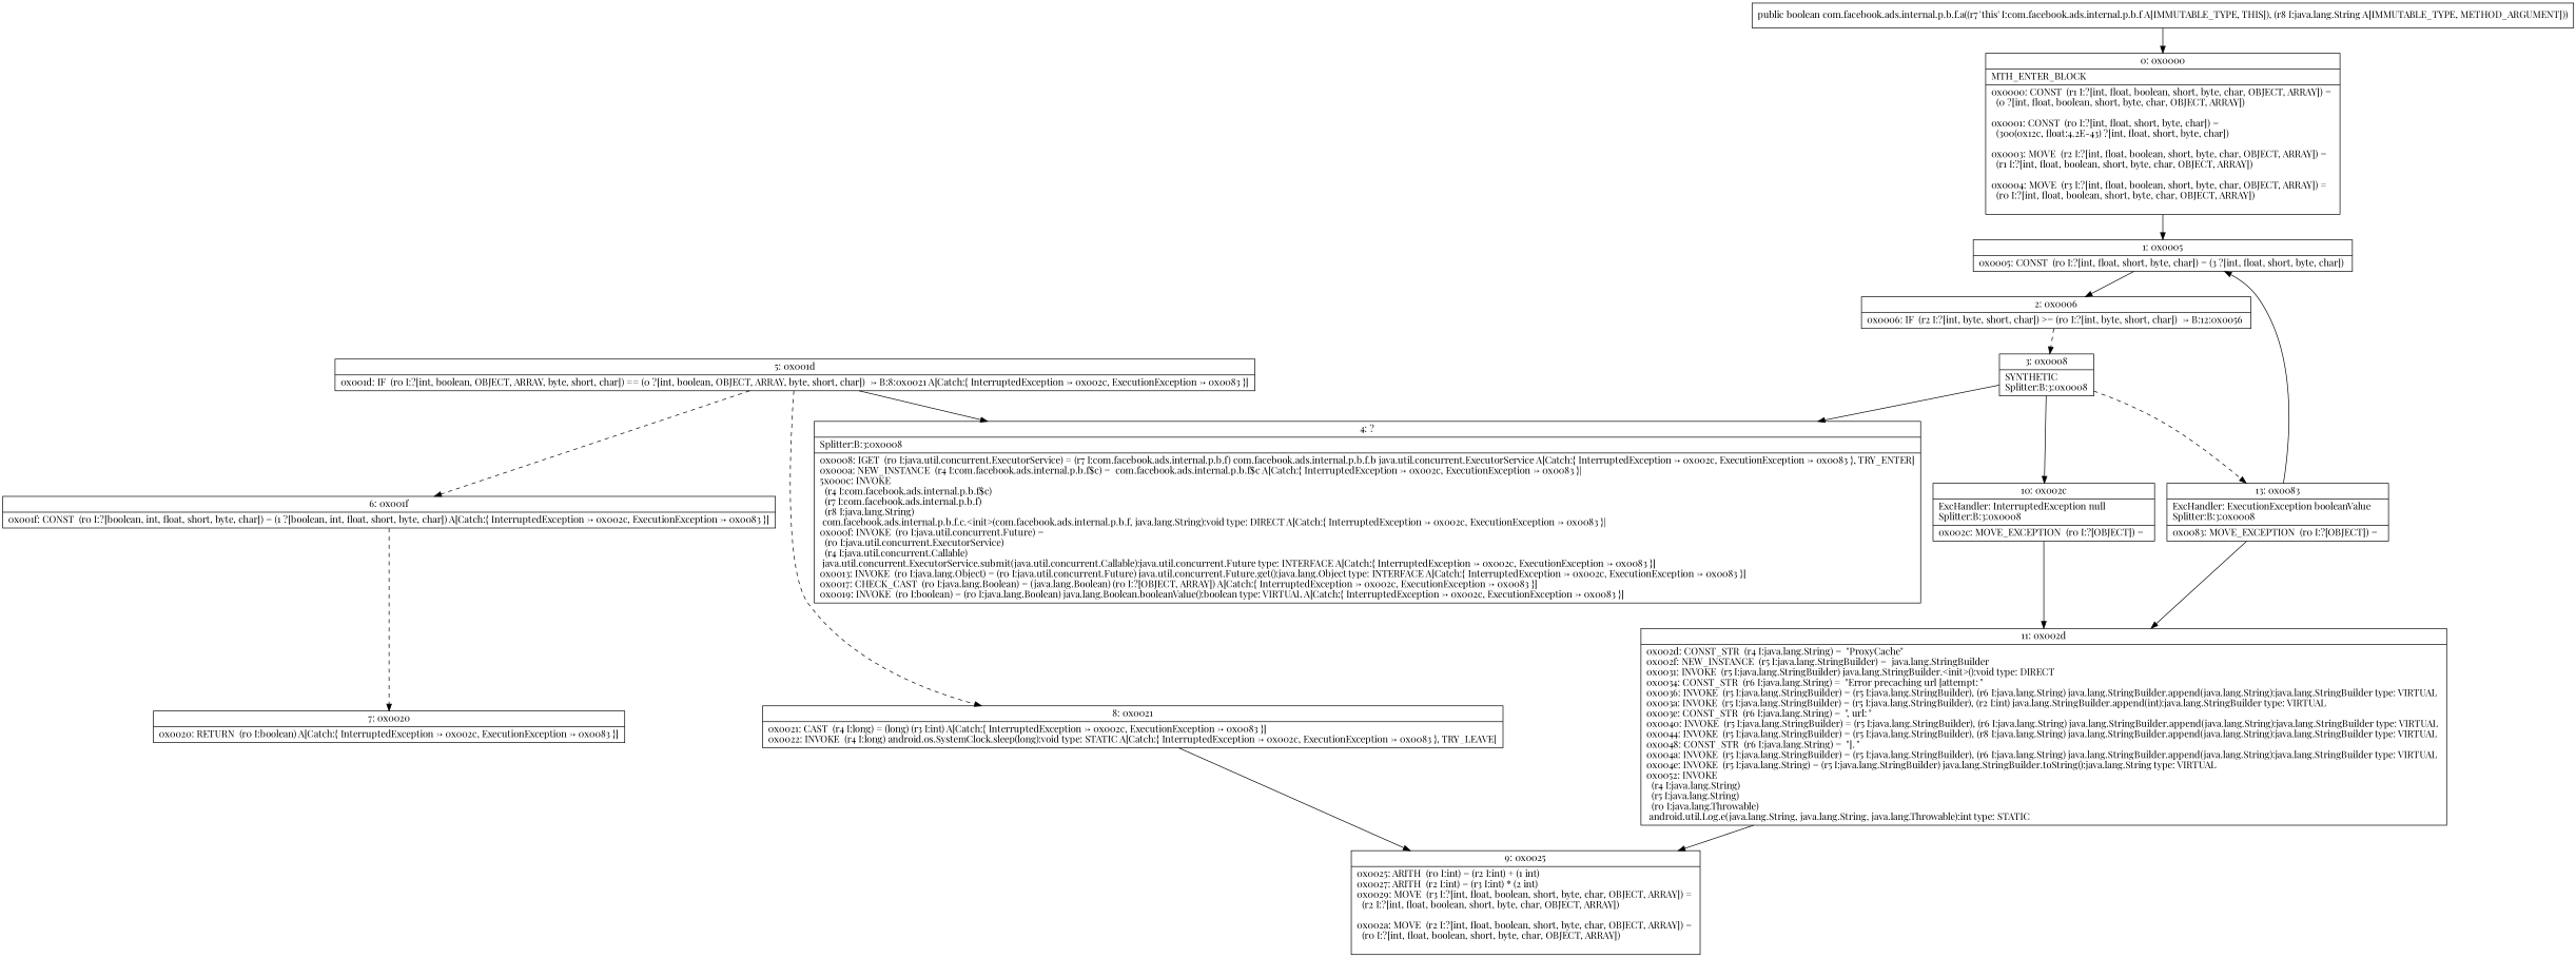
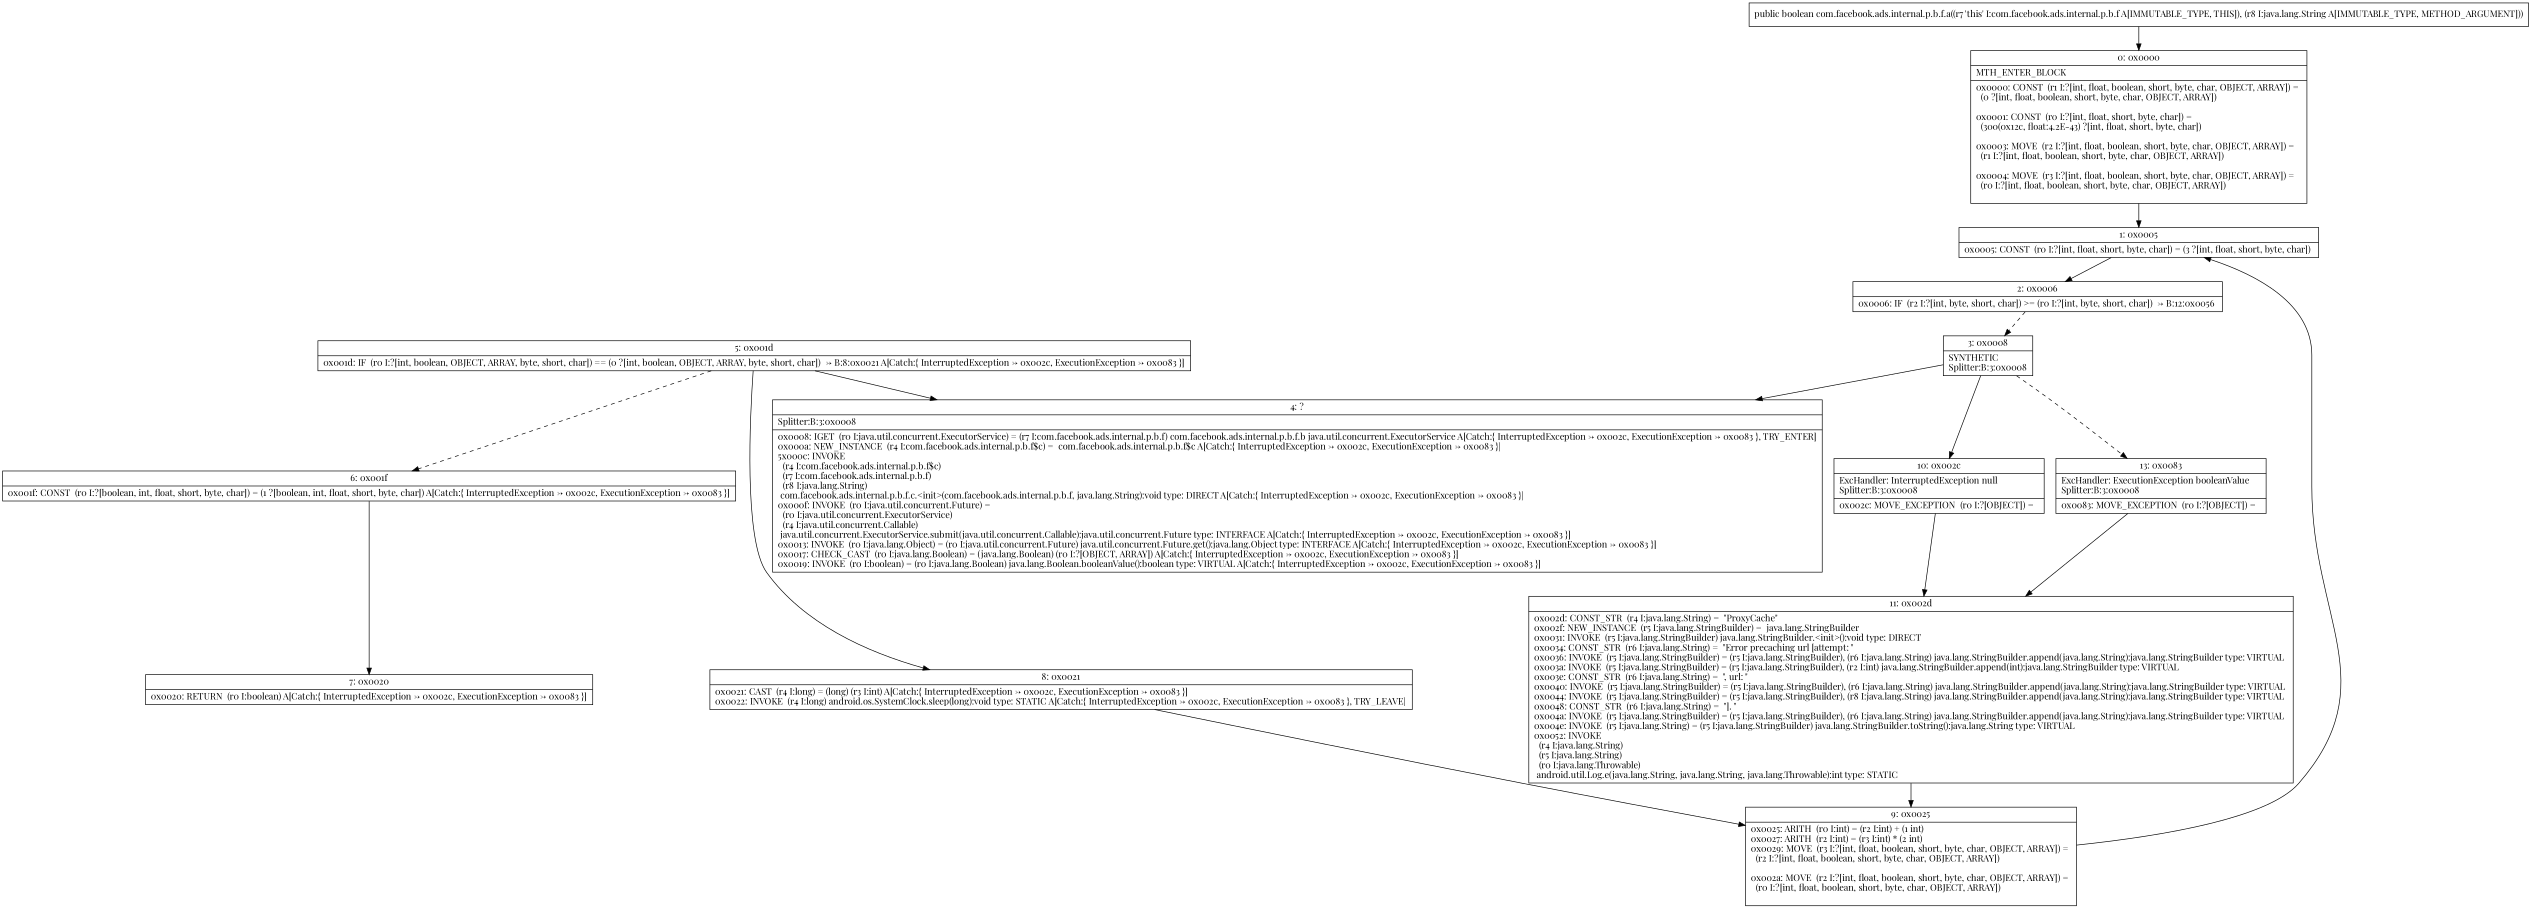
  digraph {
    fontname="Playfair Display"
    node [fontname="Playfair Display" shape=record]
    edge [fontname="Playfair Display"]
    n1 [label="{0\:\ 0x0000|MTH_ENTER_BLOCK\l|0x0000: CONST  (r1 I:?[int, float, boolean, short, byte, char, OBJECT, ARRAY]) = \l  (0 ?[int, float, boolean, short, byte, char, OBJECT, ARRAY])\l \l0x0001: CONST  (r0 I:?[int, float, short, byte, char]) = \l  (300(0x12c, float:4.2E\-43) ?[int, float, short, byte, char])\l \l0x0003: MOVE  (r2 I:?[int, float, boolean, short, byte, char, OBJECT, ARRAY]) = \l  (r1 I:?[int, float, boolean, short, byte, char, OBJECT, ARRAY])\l \l0x0004: MOVE  (r3 I:?[int, float, boolean, short, byte, char, OBJECT, ARRAY]) = \l  (r0 I:?[int, float, boolean, short, byte, char, OBJECT, ARRAY])\l \l}"]
    n2 [label="{1\:\ 0x0005|0x0005: CONST  (r0 I:?[int, float, short, byte, char]) = (3 ?[int, float, short, byte, char]) \l}"]
    n3 [label="{2\:\ 0x0006|0x0006: IF  (r2 I:?[int, byte, short, char]) \>= (r0 I:?[int, byte, short, char])  \-\> B:12:0x0056 \l}"]
    n4 [label="{3\:\ 0x0008|SYNTHETIC\lSplitter:B:3:0x0008\l}"]
    n5 [label="{4\:\ ?|Splitter:B:3:0x0008\l|0x0008: IGET  (r0 I:java.util.concurrent.ExecutorService) = (r7 I:com.facebook.ads.internal.p.b.f) com.facebook.ads.internal.p.b.f.b java.util.concurrent.ExecutorService A[Catch:\{ InterruptedException \-\> 0x002c, ExecutionException \-\> 0x0083 \}, TRY_ENTER]\l0x000a: NEW_INSTANCE  (r4 I:com.facebook.ads.internal.p.b.f$c) =  com.facebook.ads.internal.p.b.f$c A[Catch:\{ InterruptedException \-\> 0x002c, ExecutionException \-\> 0x0083 \}]\l5x000c: INVOKE  \l  (r4 I:com.facebook.ads.internal.p.b.f$c)\l  (r7 I:com.facebook.ads.internal.p.b.f)\l  (r8 I:java.lang.String)\l com.facebook.ads.internal.p.b.f.c.\<init\>(com.facebook.ads.internal.p.b.f, java.lang.String):void type: DIRECT A[Catch:\{ InterruptedException \-\> 0x002c, ExecutionException \-\> 0x0083 \}]\l0x000f: INVOKE  (r0 I:java.util.concurrent.Future) = \l  (r0 I:java.util.concurrent.ExecutorService)\l  (r4 I:java.util.concurrent.Callable)\l java.util.concurrent.ExecutorService.submit(java.util.concurrent.Callable):java.util.concurrent.Future type: INTERFACE A[Catch:\{ InterruptedException \-\> 0x002c, ExecutionException \-\> 0x0083 \}]\l0x0013: INVOKE  (r0 I:java.lang.Object) = (r0 I:java.util.concurrent.Future) java.util.concurrent.Future.get():java.lang.Object type: INTERFACE A[Catch:\{ InterruptedException \-\> 0x002c, ExecutionException \-\> 0x0083 \}]\l0x0017: CHECK_CAST  (r0 I:java.lang.Boolean) = (java.lang.Boolean) (r0 I:?[OBJECT, ARRAY]) A[Catch:\{ InterruptedException \-\> 0x002c, ExecutionException \-\> 0x0083 \}]\l0x0019: INVOKE  (r0 I:boolean) = (r0 I:java.lang.Boolean) java.lang.Boolean.booleanValue():boolean type: VIRTUAL A[Catch:\{ InterruptedException \-\> 0x002c, ExecutionException \-\> 0x0083 \}]\l}"]
    n6 [label="{10\:\ 0x002c|ExcHandler: InterruptedException null\lSplitter:B:3:0x0008\l|0x002c: MOVE_EXCEPTION  (r0 I:?[OBJECT]) =  \l}"]
    n7 [label="{13\:\ 0x0083|ExcHandler: ExecutionException booleanValue\lSplitter:B:3:0x0008\l|0x0083: MOVE_EXCEPTION  (r0 I:?[OBJECT]) =  \l}"]
    n8 [label="{11\:\ 0x002d|0x002d: CONST_STR  (r4 I:java.lang.String) =  \"ProxyCache\" \l0x002f: NEW_INSTANCE  (r5 I:java.lang.StringBuilder) =  java.lang.StringBuilder \l0x0031: INVOKE  (r5 I:java.lang.StringBuilder) java.lang.StringBuilder.\<init\>():void type: DIRECT \l0x0034: CONST_STR  (r6 I:java.lang.String) =  \"Error precaching url [attempt: \" \l0x0036: INVOKE  (r5 I:java.lang.StringBuilder) = (r5 I:java.lang.StringBuilder), (r6 I:java.lang.String) java.lang.StringBuilder.append(java.lang.String):java.lang.StringBuilder type: VIRTUAL \l0x003a: INVOKE  (r5 I:java.lang.StringBuilder) = (r5 I:java.lang.StringBuilder), (r2 I:int) java.lang.StringBuilder.append(int):java.lang.StringBuilder type: VIRTUAL \l0x003e: CONST_STR  (r6 I:java.lang.String) =  \", url: \" \l0x0040: INVOKE  (r5 I:java.lang.StringBuilder) = (r5 I:java.lang.StringBuilder), (r6 I:java.lang.String) java.lang.StringBuilder.append(java.lang.String):java.lang.StringBuilder type: VIRTUAL \l0x0044: INVOKE  (r5 I:java.lang.StringBuilder) = (r5 I:java.lang.StringBuilder), (r8 I:java.lang.String) java.lang.StringBuilder.append(java.lang.String):java.lang.StringBuilder type: VIRTUAL \l0x0048: CONST_STR  (r6 I:java.lang.String) =  \"]. \" \l0x004a: INVOKE  (r5 I:java.lang.StringBuilder) = (r5 I:java.lang.StringBuilder), (r6 I:java.lang.String) java.lang.StringBuilder.append(java.lang.String):java.lang.StringBuilder type: VIRTUAL \l0x004e: INVOKE  (r5 I:java.lang.String) = (r5 I:java.lang.StringBuilder) java.lang.StringBuilder.toString():java.lang.String type: VIRTUAL \l0x0052: INVOKE  \l  (r4 I:java.lang.String)\l  (r5 I:java.lang.String)\l  (r0 I:java.lang.Throwable)\l android.util.Log.e(java.lang.String, java.lang.String, java.lang.Throwable):int type: STATIC \l}"]
    n9 [label="{5\:\ 0x001d|0x001d: IF  (r0 I:?[int, boolean, OBJECT, ARRAY, byte, short, char]) == (0 ?[int, boolean, OBJECT, ARRAY, byte, short, char])  \-\> B:8:0x0021 A[Catch:\{ InterruptedException \-\> 0x002c, ExecutionException \-\> 0x0083 \}]\l}"]
    n10 [label="{6\:\ 0x001f|0x001f: CONST  (r0 I:?[boolean, int, float, short, byte, char]) = (1 ?[boolean, int, float, short, byte, char]) A[Catch:\{ InterruptedException \-\> 0x002c, ExecutionException \-\> 0x0083 \}]\l}"]
    n11 [label="{8\:\ 0x0021|0x0021: CAST  (r4 I:long) = (long) (r3 I:int) A[Catch:\{ InterruptedException \-\> 0x002c, ExecutionException \-\> 0x0083 \}]\l0x0022: INVOKE  (r4 I:long) android.os.SystemClock.sleep(long):void type: STATIC A[Catch:\{ InterruptedException \-\> 0x002c, ExecutionException \-\> 0x0083 \}, TRY_LEAVE]\l}"]
    n12 [label="{7\:\ 0x0020|0x0020: RETURN  (r0 I:boolean) A[Catch:\{ InterruptedException \-\> 0x002c, ExecutionException \-\> 0x0083 \}]\l}"]
    n13 [label="{9\:\ 0x0025|0x0025: ARITH  (r0 I:int) = (r2 I:int) + (1 int) \l0x0027: ARITH  (r2 I:int) = (r3 I:int) * (2 int) \l0x0029: MOVE  (r3 I:?[int, float, boolean, short, byte, char, OBJECT, ARRAY]) = \l  (r2 I:?[int, float, boolean, short, byte, char, OBJECT, ARRAY])\l \l0x002a: MOVE  (r2 I:?[int, float, boolean, short, byte, char, OBJECT, ARRAY]) = \l  (r0 I:?[int, float, boolean, short, byte, char, OBJECT, ARRAY])\l \l}"]
    n14 [label="{public boolean com.facebook.ads.internal.p.b.f.a((r7 'this' I:com.facebook.ads.internal.p.b.f A[IMMUTABLE_TYPE, THIS]), (r8 I:java.lang.String A[IMMUTABLE_TYPE, METHOD_ARGUMENT])) }"]
    n1 -> n2
    n2 -> n3
    n3 -> n4 [style=dashed]
    n4 -> n5
    n4 -> n6
    n4 -> n7 [style=dashed]
    n6 -> n8
    n7 -> n8
    n8 -> n13
    n9 -> n5
    n9 -> n10 [style=dashed]
-   n9 -> n11 [style=dashed]
-   n10 -> n12 [style=dashed]
+   n9 -> n11
+   n10 -> n12
    n11 -> n13
-   n7 -> n2
+   n13 -> n2
    n14 -> n1
  }
